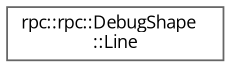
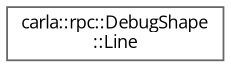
  digraph {
    rankdir=LR
    fontname="Open Sans"
-   n1 [color=grey40 fillcolor=white fontname="Open Sans" fontsize=10 height=0.2 label="rpc::rpc::DebugShape\l::Line" shape=box style=filled width=0.4]
+   n1 [color=grey40 fillcolor=white fontname="Open Sans" fontsize=10 height=0.2 label="carla::rpc::DebugShape\l::Line" shape=box style=filled width=0.4]
  }
